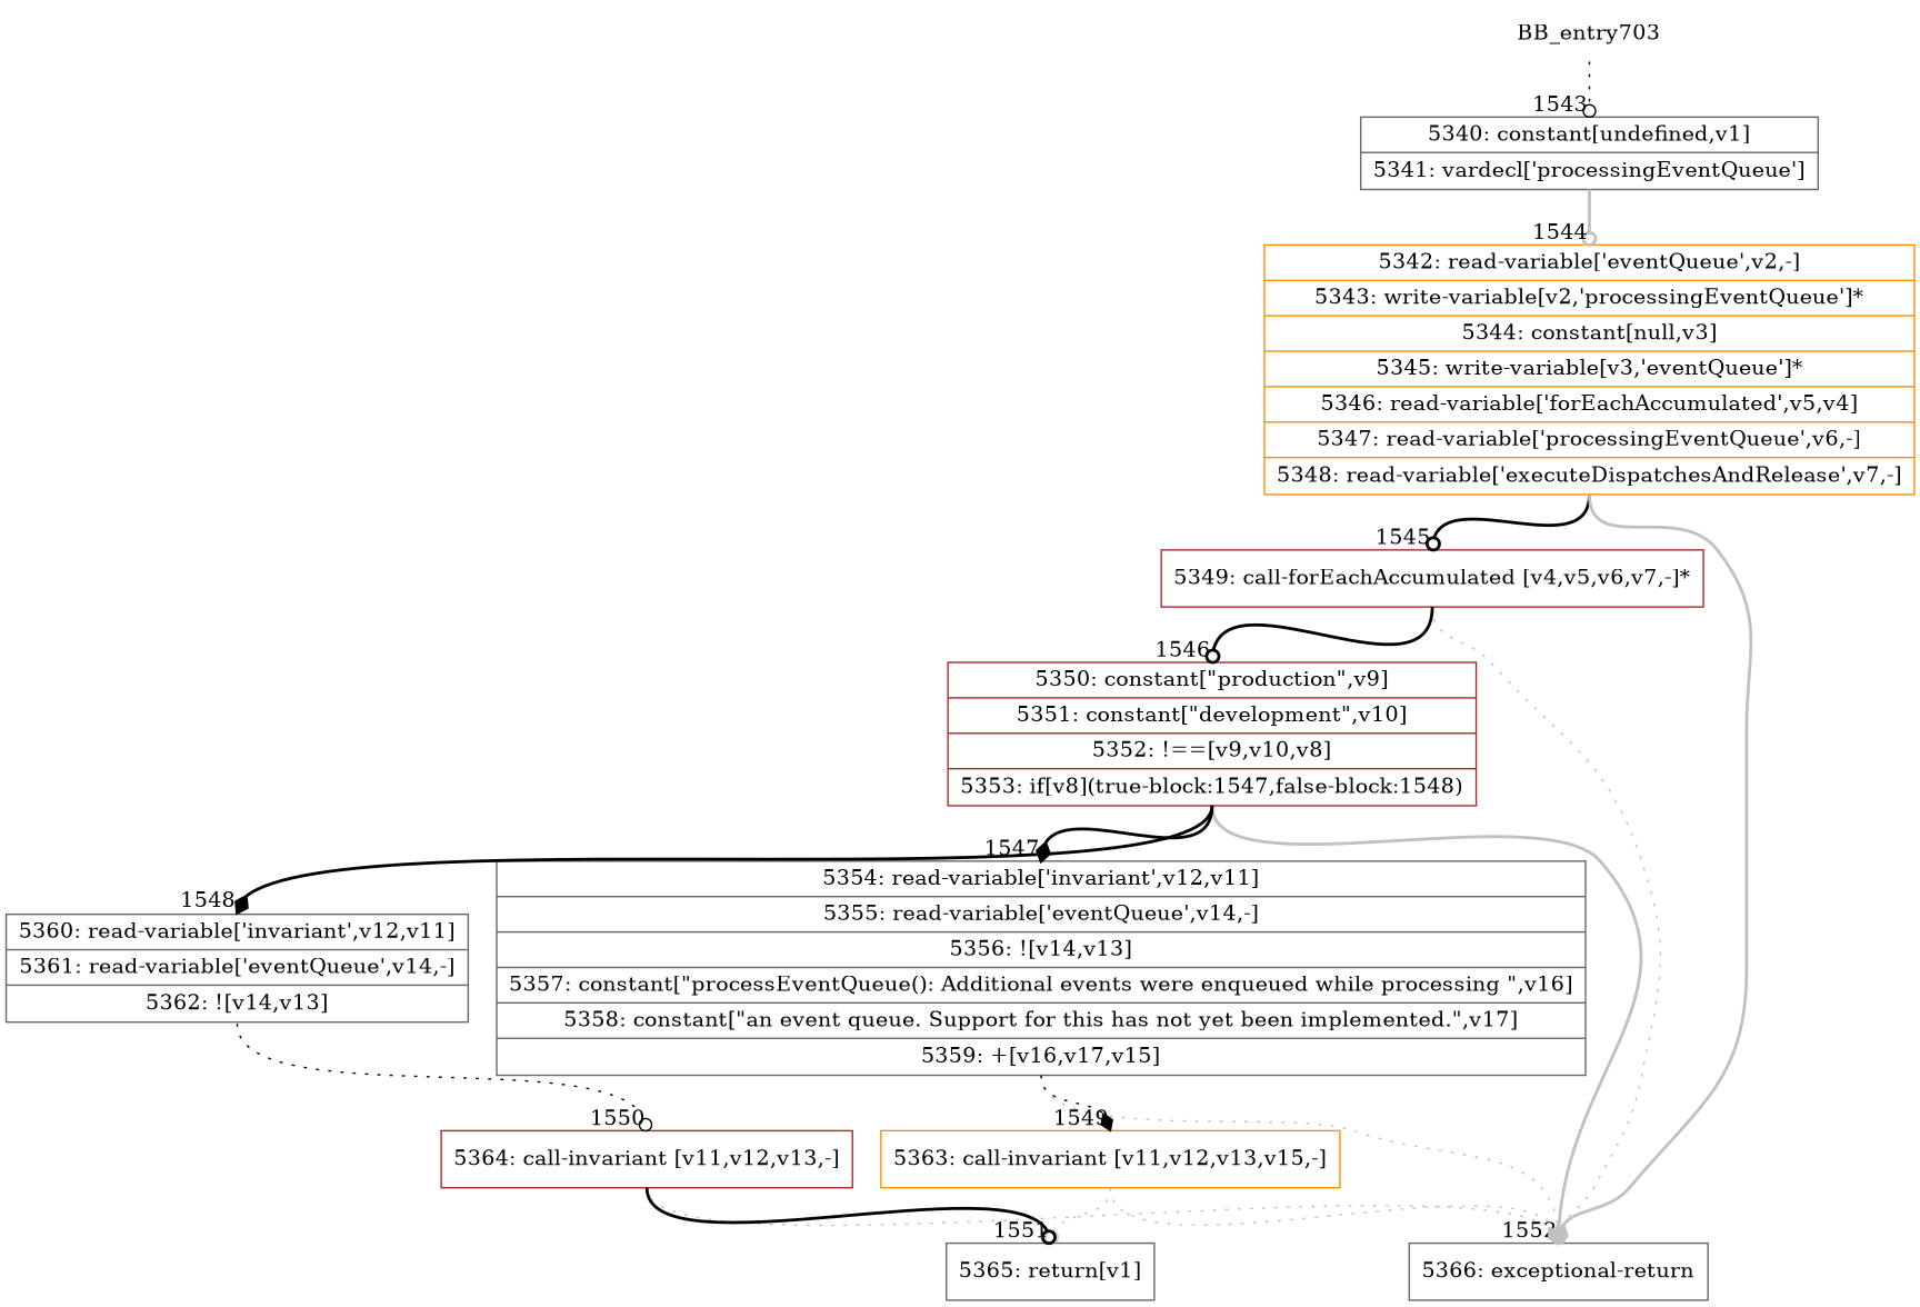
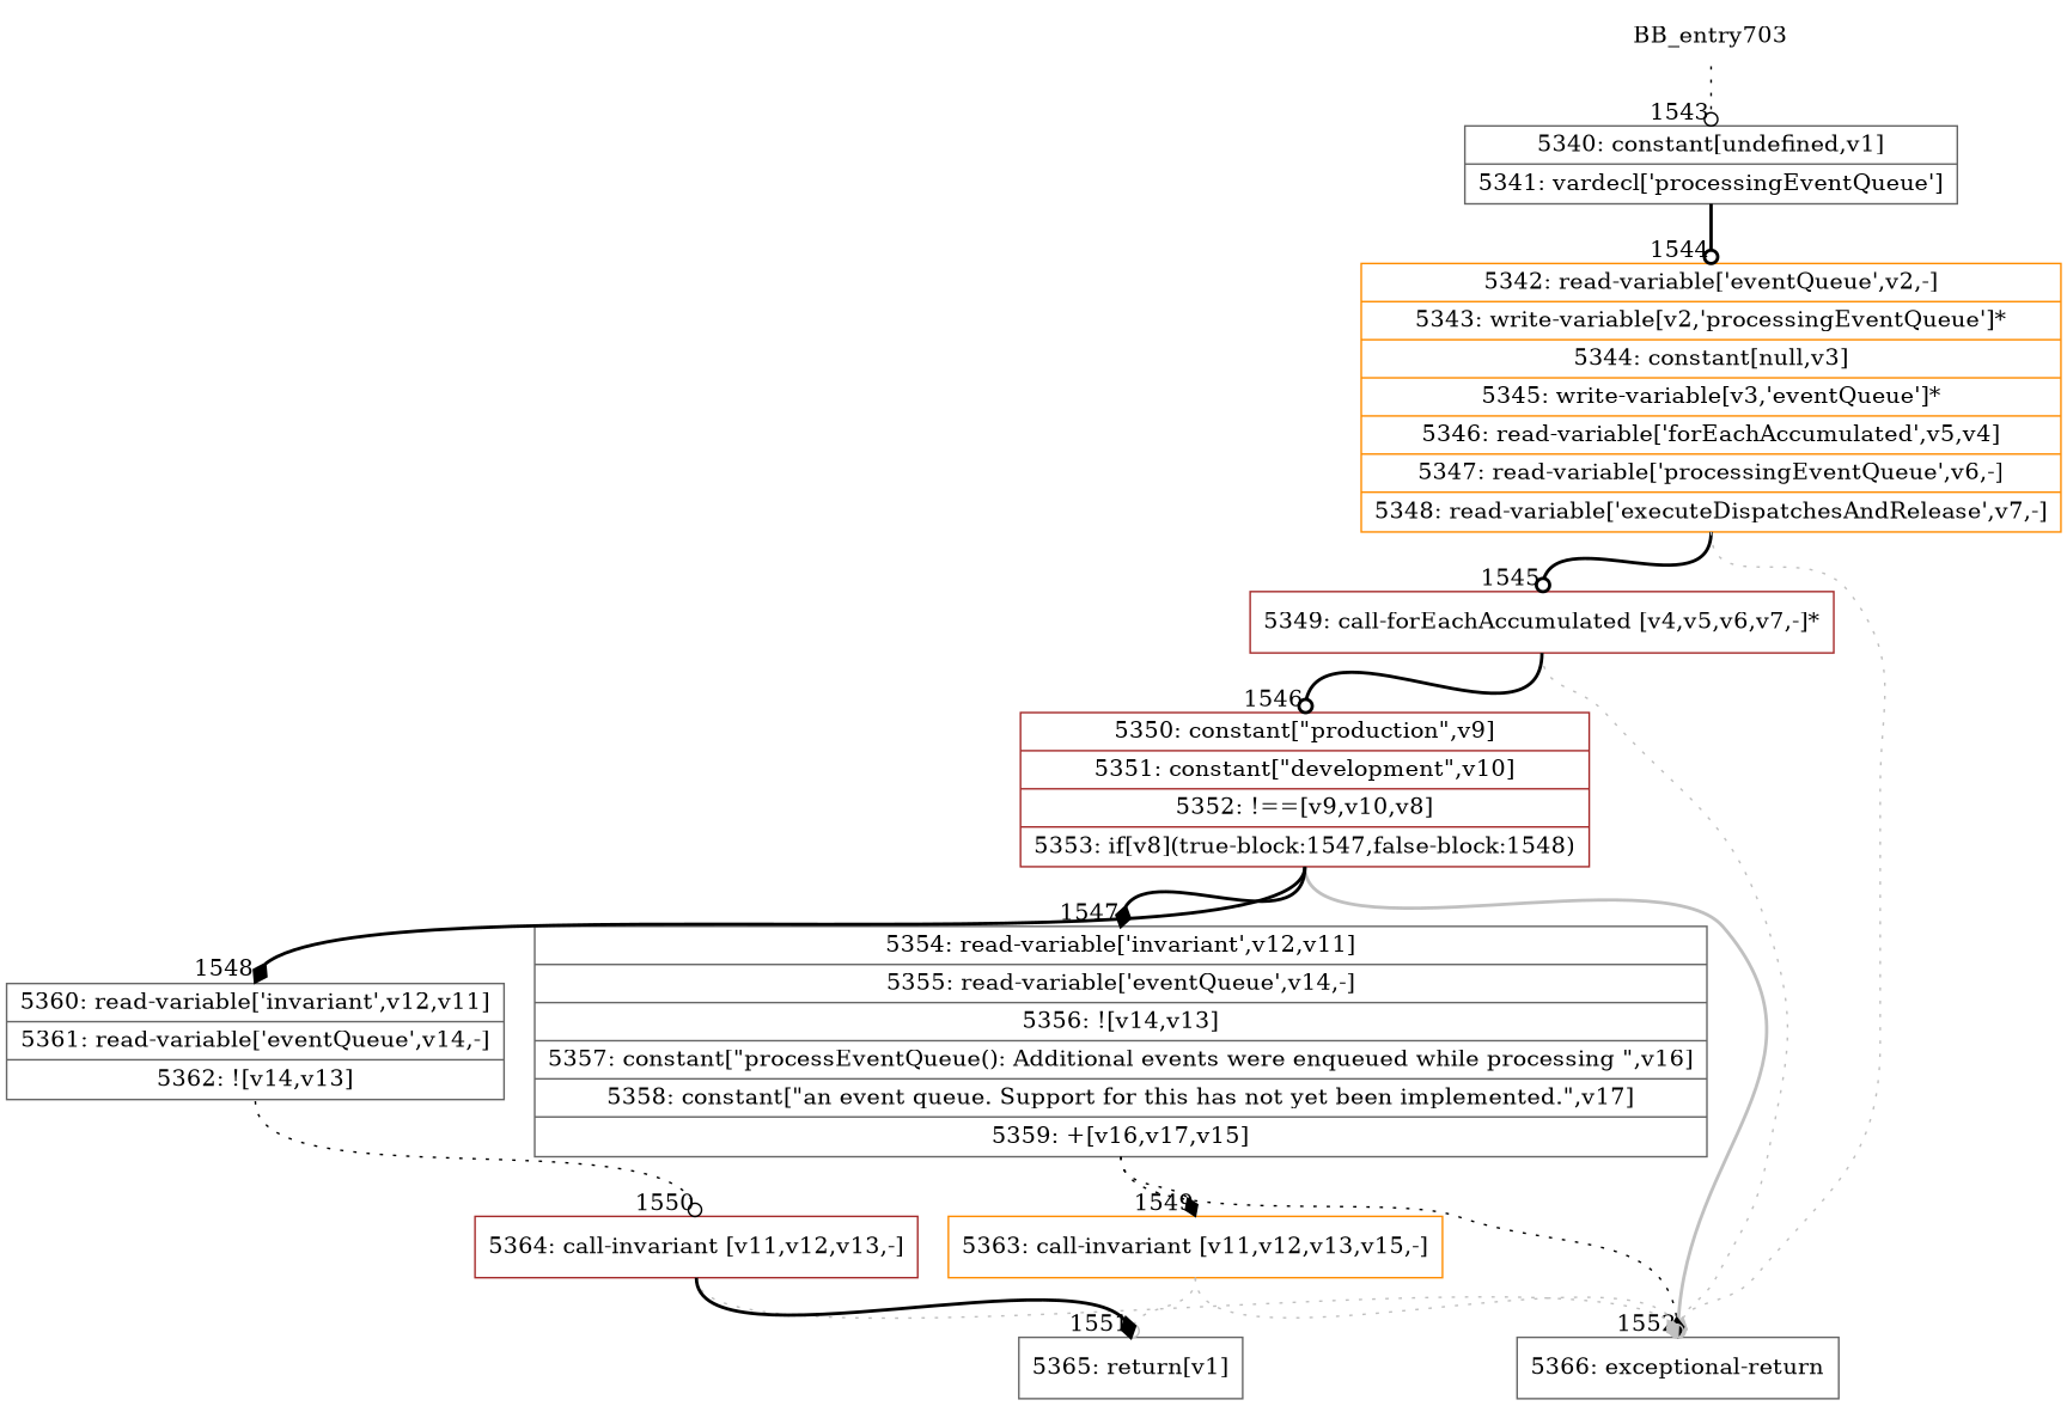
  digraph {
    rankdir=TD
    node [color=gray40 shape=record]
    edge [arrowhead=odot headport=n style=dotted tailport=s]
    n1 [color=brown label=BB_entry703 shape=none]
    n2 [label="{5340: constant[undefined,v1]|5341: vardecl['processingEventQueue']}"]
    n3 [color=darkorange label="{5342: read-variable['eventQueue',v2,-]|5343: write-variable[v2,'processingEventQueue']*|5344: constant[null,v3]|5345: write-variable[v3,'eventQueue']*|5346: read-variable['forEachAccumulated',v5,v4]|5347: read-variable['processingEventQueue',v6,-]|5348: read-variable['executeDispatchesAndRelease',v7,-]}"]
    n4 [color=brown label="{5349: call-forEachAccumulated [v4,v5,v6,v7,-]*}"]
    n5 [label="{5366: exceptional-return}"]
    n6 [color=brown label="{5350: constant[\"production\",v9]|5351: constant[\"development\",v10]|5352: !==[v9,v10,v8]|5353: if[v8](true-block:1547,false-block:1548)}"]
    n7 [label="{5354: read-variable['invariant',v12,v11]|5355: read-variable['eventQueue',v14,-]|5356: ![v14,v13]|5357: constant[\"processEventQueue(): Additional events were enqueued while processing \",v16]|5358: constant[\"an event queue. Support for this has not yet been implemented.\",v17]|5359: +[v16,v17,v15]}"]
    n8 [label="{5360: read-variable['invariant',v12,v11]|5361: read-variable['eventQueue',v14,-]|5362: ![v14,v13]}"]
    n9 [color=darkorange label="{5363: call-invariant [v11,v12,v13,v15,-]}"]
    n10 [color=brown label="{5364: call-invariant [v11,v12,v13,-]}"]
    n11 [label="{5365: return[v1]}"]
    n1 -> n2 [headlabel="    1543"]
-   n2 -> n3 [headlabel="      1544" style=bold color=gray]
+   n2 -> n3 [headlabel="      1544" style=bold]
    n3 -> n4 [headlabel="      1545" style=bold]
-   n3 -> n5 [arrowhead=diamond color=gray headlabel="      1552" style=bold]
+   n3 -> n5 [arrowhead=diamond color=gray headlabel="      1552"]
    n4 -> n5 [arrowhead=diamond color=gray]
    n4 -> n6 [headlabel="      1546" style=bold]
    n6 -> n5 [color=gray style=bold]
    n6 -> n7 [arrowhead=diamond headlabel="      1547" style=bold]
    n6 -> n8 [arrowhead=diamond headlabel="      1548" style=bold]
-   n7 -> n5 [arrowhead=diamond color=gray]
+   n7 -> n5 [arrowhead=diamond color=black]
    n7 -> n9 [arrowhead=diamond headlabel="      1549"]
    n8 -> n10 [headlabel="      1550"]
    n9 -> n5 [color=gray]
    n9 -> n11 [color=gray headlabel="      1551"]
    n10 -> n5 [arrowhead=diamond color=gray]
-   n10 -> n11 [style=bold]
+   n10 -> n11 [arrowhead=diamond style=bold]
  }
